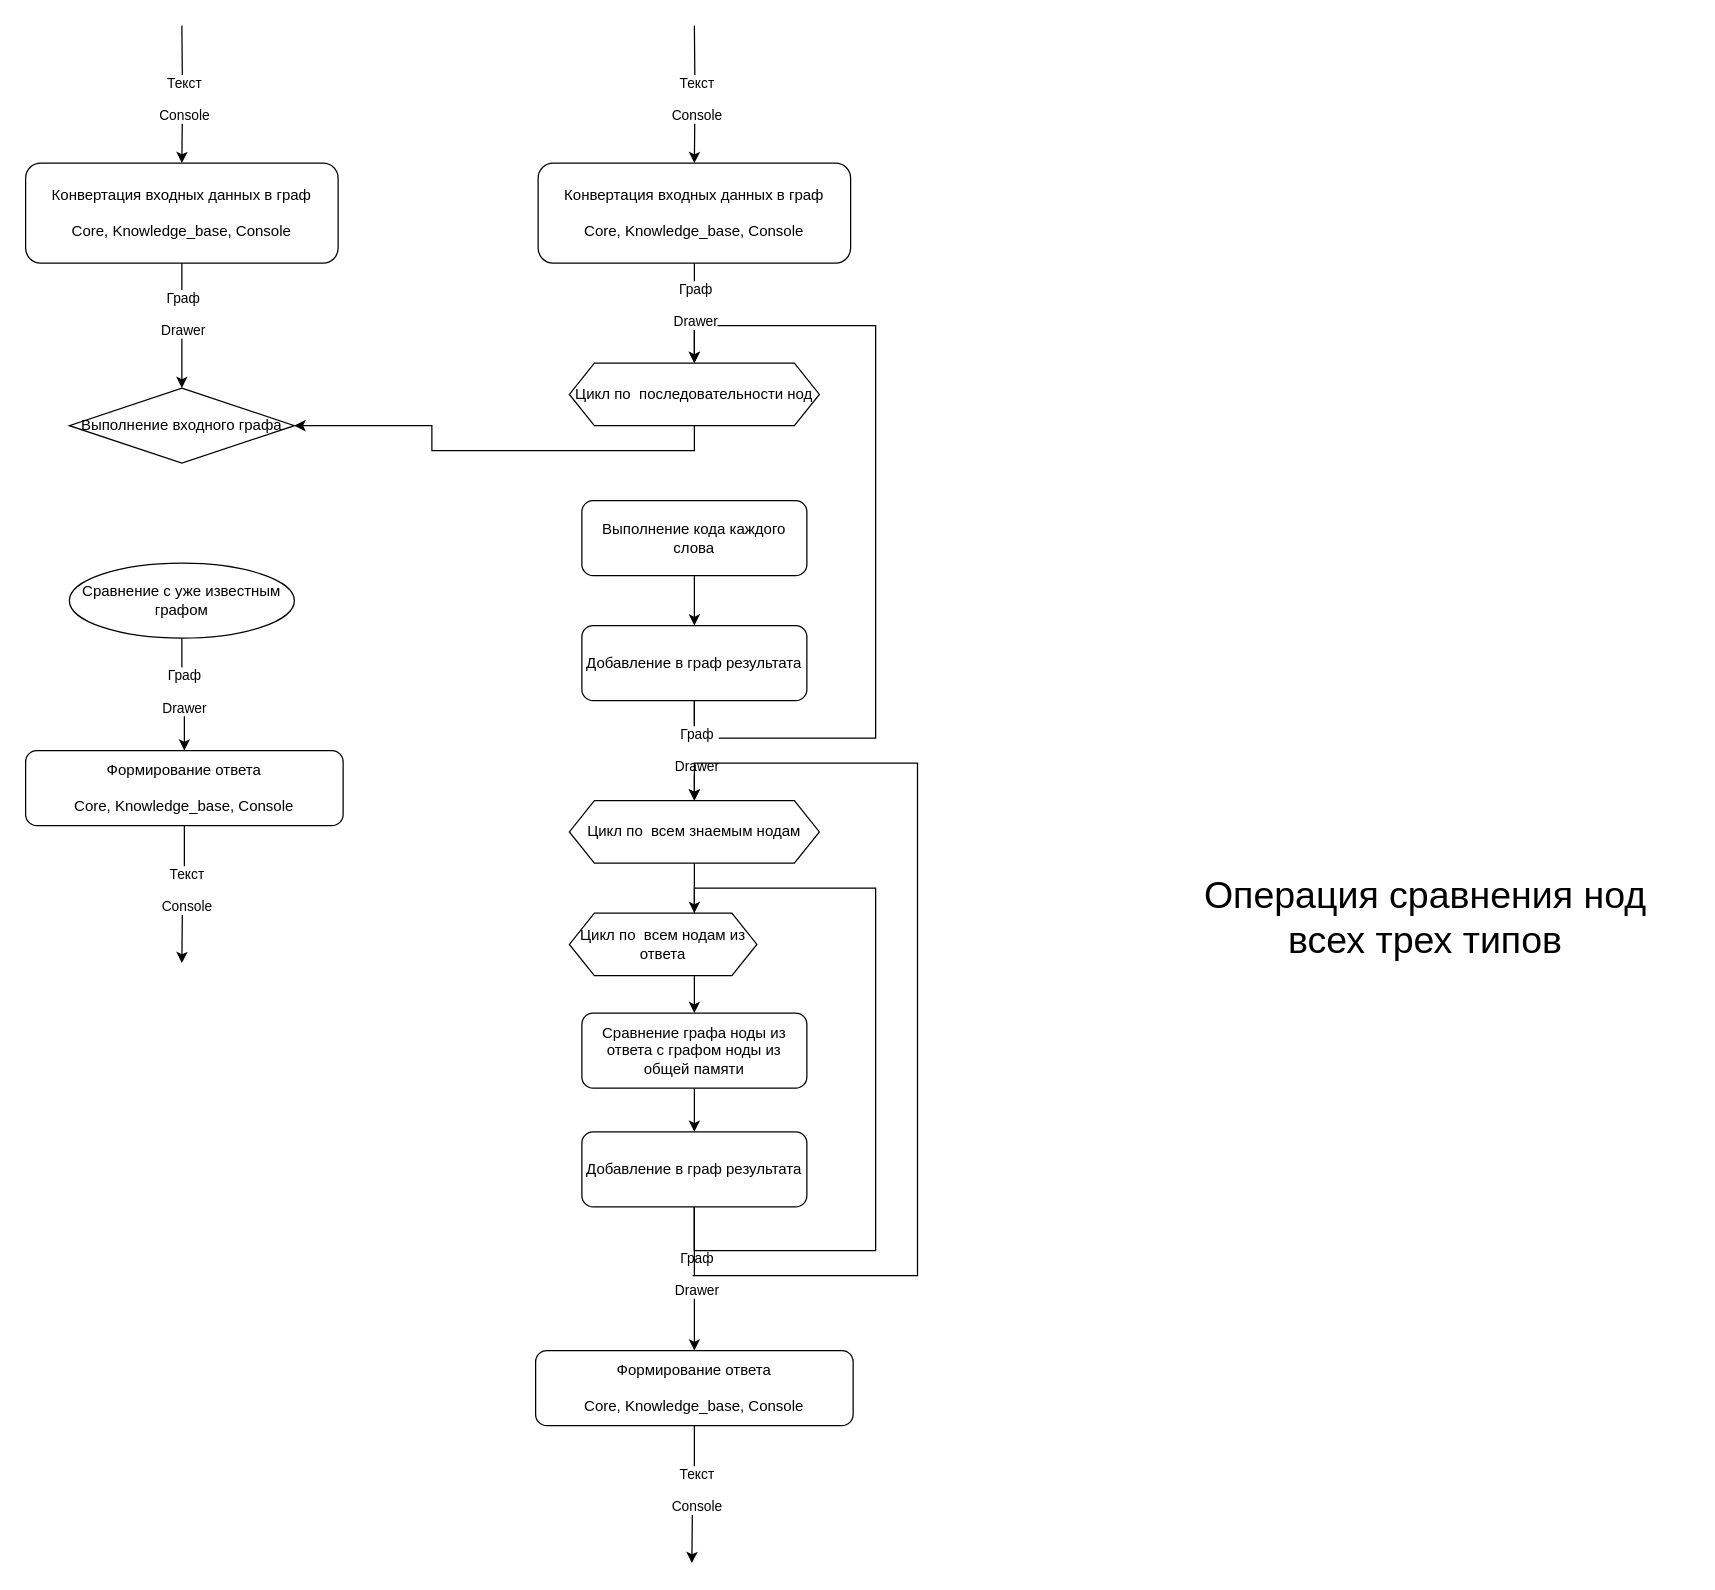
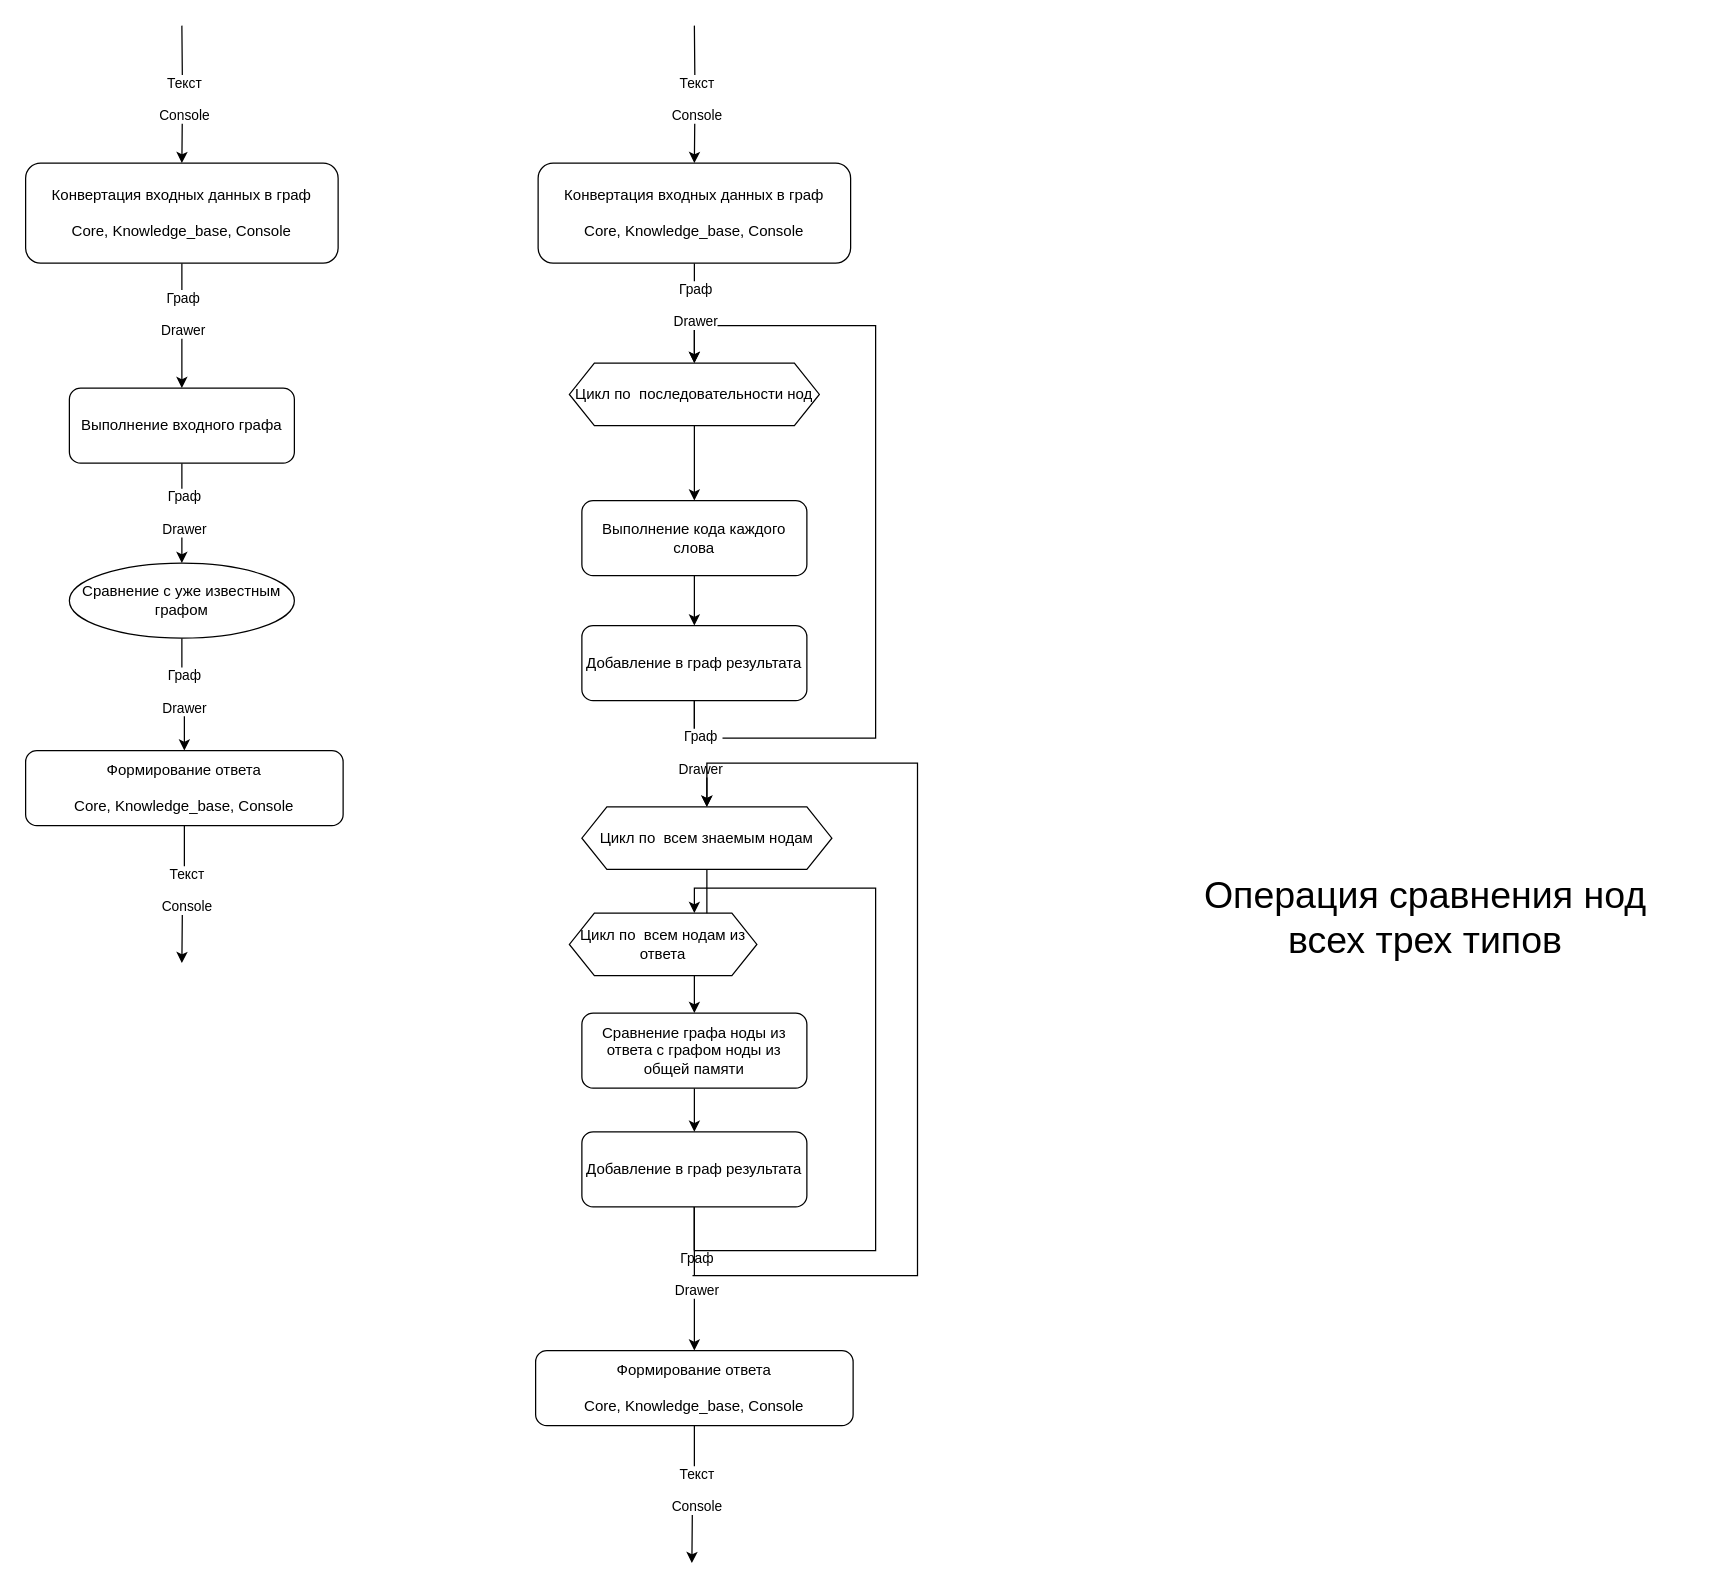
  <mxCell id="0" />
  <mxCell id="1" parent="0" />
  <mxCell id="2" style="edgeStyle=orthogonalEdgeStyle;rounded=0;orthogonalLoop=1;jettySize=auto;html=1;exitX=0.5;exitY=1;exitDx=0;exitDy=0;entryX=0.5;entryY=0;entryDx=0;entryDy=0;" edge="1" parent="1" source="4" target="7"><mxGeometry relative="1" as="geometry" /></mxCell>
  <mxCell id="3" value="Граф&lt;br&gt;&lt;br&gt;Drawer" style="edgeLabel;html=1;align=center;verticalAlign=middle;resizable=0;points=[];" vertex="1" connectable="0" parent="2"><mxGeometry x="-0.26" y="1" relative="1" as="geometry"><mxPoint x="-1" y="3" as="offset" /></mxGeometry></mxCell>
  <mxCell id="4" value="Конвертация входных данных в граф&lt;br&gt;&lt;br&gt;Core,&amp;nbsp;Knowledge_base,&amp;nbsp;Console" style="rounded=1;whiteSpace=wrap;html=1;fontSize=12;glass=0;strokeWidth=1;shadow=0;" parent="1" vertex="1"><mxGeometry x="20" y="130" width="250" height="80" as="geometry" /></mxCell>
- <mxCell id="7" value="Выполнение входного графа" style="rhombus;whiteSpace=wrap;html=1;fontSize=12;glass=0;strokeWidth=1;shadow=0;" parent="1" vertex="1"><mxGeometry x="55" y="310" width="180" height="60" as="geometry" /></mxCell>
+ <mxCell id="5" style="edgeStyle=orthogonalEdgeStyle;rounded=0;orthogonalLoop=1;jettySize=auto;html=1;exitX=0.5;exitY=1;exitDx=0;exitDy=0;entryX=0.5;entryY=0;entryDx=0;entryDy=0;" edge="1" parent="1" source="7" target="10"><mxGeometry relative="1" as="geometry" /></mxCell>
+ <mxCell id="6" value="Граф&lt;br&gt;&lt;br&gt;Drawer" style="edgeLabel;html=1;align=center;verticalAlign=middle;resizable=0;points=[];" vertex="1" connectable="0" parent="5"><mxGeometry x="-0.02" y="1" relative="1" as="geometry"><mxPoint as="offset" /></mxGeometry></mxCell>
+ <mxCell id="7" value="Выполнение входного графа" style="rounded=1;whiteSpace=wrap;html=1;fontSize=12;glass=0;strokeWidth=1;shadow=0;" parent="1" vertex="1"><mxGeometry x="55" y="310" width="180" height="60" as="geometry" /></mxCell>
  <mxCell id="8" style="edgeStyle=orthogonalEdgeStyle;rounded=0;orthogonalLoop=1;jettySize=auto;html=1;exitX=0.5;exitY=1;exitDx=0;exitDy=0;entryX=0.5;entryY=0;entryDx=0;entryDy=0;" edge="1" parent="1" source="10" target="11"><mxGeometry relative="1" as="geometry" /></mxCell>
  <mxCell id="9" value="Граф&lt;br&gt;&lt;br&gt;Drawer" style="edgeLabel;html=1;align=center;verticalAlign=middle;resizable=0;points=[];" vertex="1" connectable="0" parent="8"><mxGeometry x="-0.086" y="1" relative="1" as="geometry"><mxPoint as="offset" /></mxGeometry></mxCell>
  <mxCell id="10" value="Сравнение с уже известным графом" style="ellipse;whiteSpace=wrap;html=1;fontSize=12;glass=0;strokeWidth=1;shadow=0;" vertex="1" parent="1"><mxGeometry x="55" y="450" width="180" height="60" as="geometry" /></mxCell>
  <mxCell id="11" value="Формирование ответа&lt;br&gt;&lt;br&gt;Core,&amp;nbsp;Knowledge_base,&amp;nbsp;Console" style="rounded=1;whiteSpace=wrap;html=1;fontSize=12;glass=0;strokeWidth=1;shadow=0;" vertex="1" parent="1"><mxGeometry x="20" y="600" width="254" height="60" as="geometry" /></mxCell>
  <mxCell id="12" style="edgeStyle=orthogonalEdgeStyle;rounded=0;orthogonalLoop=1;jettySize=auto;html=1;entryX=0.5;entryY=0;entryDx=0;entryDy=0;" edge="1" parent="1" target="4"><mxGeometry relative="1" as="geometry"><mxPoint x="145" y="20" as="sourcePoint" /><mxPoint x="180" as="targetPoint" y="60" /></mxGeometry></mxCell>
  <mxCell id="13" value="Текст&lt;br&gt;&lt;br&gt;Console" style="edgeLabel;html=1;align=center;verticalAlign=middle;resizable=0;points=[];" vertex="1" connectable="0" parent="12"><mxGeometry x="0.041" y="1" relative="1" as="geometry"><mxPoint y="1" as="offset" /></mxGeometry></mxCell>
  <mxCell id="14" style="edgeStyle=orthogonalEdgeStyle;rounded=0;orthogonalLoop=1;jettySize=auto;html=1;exitX=0.5;exitY=1;exitDx=0;exitDy=0;" edge="1" parent="1" source="11"><mxGeometry relative="1" as="geometry"><mxPoint x="190" y="720" as="sourcePoint" /><mxPoint x="145" y="770" as="targetPoint" /></mxGeometry></mxCell>
  <mxCell id="15" value="Текст&lt;br&gt;&lt;br&gt;Console" style="edgeLabel;html=1;align=center;verticalAlign=middle;resizable=0;points=[];" vertex="1" connectable="0" parent="14"><mxGeometry x="-0.086" y="1" relative="1" as="geometry"><mxPoint as="offset" /></mxGeometry></mxCell>
- <mxCell id="16" style="edgeStyle=orthogonalEdgeStyle;rounded=0;orthogonalLoop=1;jettySize=auto;html=1;exitX=0.5;exitY=1;exitDx=0;exitDy=0;" edge="1" parent="1" source="17" target="7"><mxGeometry relative="1" as="geometry" /></mxCell>
+ <mxCell id="16" style="edgeStyle=orthogonalEdgeStyle;rounded=0;orthogonalLoop=1;jettySize=auto;html=1;exitX=0.5;exitY=1;exitDx=0;exitDy=0;entryX=0.5;entryY=0;entryDx=0;entryDy=0;" edge="1" parent="1" source="17" target="20"><mxGeometry relative="1" as="geometry" /></mxCell>
  <mxCell id="17" value="Цикл по&amp;nbsp; последовательности нод" style="shape=hexagon;perimeter=hexagonPerimeter2;whiteSpace=wrap;html=1;fixedSize=1;" vertex="1" parent="1"><mxGeometry x="455" y="290" width="200" height="50" as="geometry" /></mxCell>
  <mxCell id="18" style="edgeStyle=orthogonalEdgeStyle;rounded=0;orthogonalLoop=1;jettySize=auto;html=1;exitX=0.5;exitY=1;exitDx=0;exitDy=0;entryX=0.5;entryY=0;entryDx=0;entryDy=0;" edge="1" parent="1" source="21" target="17"><mxGeometry relative="1" as="geometry"><Array as="points"><mxPoint x="555" y="590" /><mxPoint x="700" y="590" /><mxPoint x="700" y="260" /><mxPoint x="555" y="260" /></Array></mxGeometry></mxCell>
  <mxCell id="19" style="edgeStyle=orthogonalEdgeStyle;rounded=0;orthogonalLoop=1;jettySize=auto;html=1;exitX=0.5;exitY=1;exitDx=0;exitDy=0;entryX=0.5;entryY=0;entryDx=0;entryDy=0;" edge="1" parent="1" source="20" target="21"><mxGeometry relative="1" as="geometry" /></mxCell>
  <mxCell id="20" value="Выполнение кода каждого слова" style="rounded=1;whiteSpace=wrap;html=1;fontSize=12;glass=0;strokeWidth=1;shadow=0;" vertex="1" parent="1"><mxGeometry x="465" y="400" width="180" height="60" as="geometry" /></mxCell>
  <mxCell id="21" value="Добавление в граф результата" style="rounded=1;whiteSpace=wrap;html=1;fontSize=12;glass=0;strokeWidth=1;shadow=0;" vertex="1" parent="1"><mxGeometry x="465" y="500" width="180" height="60" as="geometry" /></mxCell>
  <mxCell id="22" style="edgeStyle=orthogonalEdgeStyle;rounded=0;orthogonalLoop=1;jettySize=auto;html=1;exitX=0.5;exitY=1;exitDx=0;exitDy=0;entryX=0.5;entryY=0;entryDx=0;entryDy=0;" edge="1" parent="1" source="24" target="17"><mxGeometry relative="1" as="geometry"><mxPoint x="555" y="310" as="targetPoint" /></mxGeometry></mxCell>
  <mxCell id="23" value="Граф&lt;br&gt;&lt;br&gt;Drawer" style="edgeLabel;html=1;align=center;verticalAlign=middle;resizable=0;points=[];" vertex="1" connectable="0" parent="22"><mxGeometry x="-0.26" y="1" relative="1" as="geometry"><mxPoint x="-1" y="3" as="offset" /></mxGeometry></mxCell>
  <mxCell id="24" value="Конвертация входных данных в граф&lt;br&gt;&lt;br&gt;Core,&amp;nbsp;Knowledge_base,&amp;nbsp;Console" style="rounded=1;whiteSpace=wrap;html=1;fontSize=12;glass=0;strokeWidth=1;shadow=0;" vertex="1" parent="1"><mxGeometry x="430" y="130" width="250" height="80" as="geometry" /></mxCell>
  <mxCell id="25" style="edgeStyle=orthogonalEdgeStyle;rounded=0;orthogonalLoop=1;jettySize=auto;html=1;exitX=0.5;exitY=1;exitDx=0;exitDy=0;entryX=0.5;entryY=0;entryDx=0;entryDy=0;" edge="1" parent="1" source="21" target="35"><mxGeometry relative="1" as="geometry"><mxPoint x="555" y="370" as="sourcePoint" /><mxPoint x="555" y="645" as="targetPoint" /></mxGeometry></mxCell>
  <mxCell id="26" value="Граф&lt;br&gt;&lt;br&gt;Drawer" style="edgeLabel;html=1;align=center;verticalAlign=middle;resizable=0;points=[];" vertex="1" connectable="0" parent="25"><mxGeometry x="-0.02" y="1" relative="1" as="geometry"><mxPoint as="offset" /></mxGeometry></mxCell>
  <mxCell id="27" style="edgeStyle=orthogonalEdgeStyle;rounded=0;orthogonalLoop=1;jettySize=auto;html=1;exitX=0.5;exitY=1;exitDx=0;exitDy=0;entryX=0.5;entryY=0;entryDx=0;entryDy=0;" edge="1" parent="1" source="40" target="29"><mxGeometry relative="1" as="geometry"><mxPoint x="555" y="705" as="sourcePoint" /></mxGeometry></mxCell>
  <mxCell id="28" value="Граф&lt;br&gt;&lt;br&gt;Drawer" style="edgeLabel;html=1;align=center;verticalAlign=middle;resizable=0;points=[];" vertex="1" connectable="0" parent="27"><mxGeometry x="-0.086" y="1" relative="1" as="geometry"><mxPoint as="offset" /></mxGeometry></mxCell>
  <mxCell id="29" value="Формирование ответа&lt;br&gt;&lt;br&gt;Core,&amp;nbsp;Knowledge_base,&amp;nbsp;Console" style="rounded=1;whiteSpace=wrap;html=1;fontSize=12;glass=0;strokeWidth=1;shadow=0;" vertex="1" parent="1"><mxGeometry x="428" y="1080" width="254" height="60" as="geometry" /></mxCell>
  <mxCell id="30" style="edgeStyle=orthogonalEdgeStyle;rounded=0;orthogonalLoop=1;jettySize=auto;html=1;entryX=0.5;entryY=0;entryDx=0;entryDy=0;" edge="1" parent="1" target="24"><mxGeometry relative="1" as="geometry"><mxPoint x="555" y="20" as="sourcePoint" /><mxPoint x="590" as="targetPoint" y="60" /></mxGeometry></mxCell>
  <mxCell id="31" value="Текст&lt;br&gt;&lt;br&gt;Console" style="edgeLabel;html=1;align=center;verticalAlign=middle;resizable=0;points=[];" vertex="1" connectable="0" parent="30"><mxGeometry x="0.041" y="1" relative="1" as="geometry"><mxPoint y="1" as="offset" /></mxGeometry></mxCell>
  <mxCell id="32" style="edgeStyle=orthogonalEdgeStyle;rounded=0;orthogonalLoop=1;jettySize=auto;html=1;exitX=0.5;exitY=1;exitDx=0;exitDy=0;" edge="1" parent="1" source="29"><mxGeometry relative="1" as="geometry"><mxPoint x="598" y="1200" as="sourcePoint" /><mxPoint x="553" y="1250" as="targetPoint" /></mxGeometry></mxCell>
  <mxCell id="33" value="Текст&lt;br&gt;&lt;br&gt;Console" style="edgeLabel;html=1;align=center;verticalAlign=middle;resizable=0;points=[];" vertex="1" connectable="0" parent="32"><mxGeometry x="-0.086" y="1" relative="1" as="geometry"><mxPoint as="offset" /></mxGeometry></mxCell>
  <mxCell id="34" style="edgeStyle=orthogonalEdgeStyle;rounded=0;orthogonalLoop=1;jettySize=auto;html=1;exitX=0.5;exitY=1;exitDx=0;exitDy=0;entryX=0.5;entryY=0;entryDx=0;entryDy=0;" edge="1" parent="1" source="35" target="38"><mxGeometry relative="1" as="geometry" /></mxCell>
- <mxCell id="35" value="Цикл по&amp;nbsp; всем знаемым нодам" style="shape=hexagon;perimeter=hexagonPerimeter2;whiteSpace=wrap;html=1;fixedSize=1;" vertex="1" parent="1"><mxGeometry x="455" y="640" width="200" height="50" as="geometry" /></mxCell>
+ <mxCell id="35" value="Цикл по&amp;nbsp; всем знаемым нодам" style="shape=hexagon;perimeter=hexagonPerimeter2;whiteSpace=wrap;html=1;fixedSize=1;" vertex="1" parent="1"><mxGeometry x="465" y="645" width="200" height="50" as="geometry" /></mxCell>
  <mxCell id="36" style="edgeStyle=orthogonalEdgeStyle;rounded=0;orthogonalLoop=1;jettySize=auto;html=1;exitX=0.5;exitY=1;exitDx=0;exitDy=0;" edge="1" parent="1" source="40" target="41"><mxGeometry relative="1" as="geometry"><Array as="points"><mxPoint x="555" y="1000" /><mxPoint x="700" y="1000" /><mxPoint x="700" y="710" /><mxPoint x="555" y="710" /></Array><mxPoint x="555" y="1000" as="sourcePoint" /></mxGeometry></mxCell>
  <mxCell id="37" style="edgeStyle=orthogonalEdgeStyle;rounded=0;orthogonalLoop=1;jettySize=auto;html=1;exitX=0.5;exitY=1;exitDx=0;exitDy=0;entryX=0.5;entryY=0;entryDx=0;entryDy=0;" edge="1" parent="1" source="38" target="40"><mxGeometry relative="1" as="geometry" /></mxCell>
  <mxCell id="38" value="Сравнение графа ноды из ответа с графом ноды из общей памяти" style="rounded=1;whiteSpace=wrap;html=1;fontSize=12;glass=0;strokeWidth=1;shadow=0;" vertex="1" parent="1"><mxGeometry x="465" y="810" width="180" height="60" as="geometry" /></mxCell>
  <mxCell id="39" style="edgeStyle=orthogonalEdgeStyle;rounded=0;orthogonalLoop=1;jettySize=auto;html=1;exitX=0.5;exitY=1;exitDx=0;exitDy=0;entryX=0.5;entryY=0;entryDx=0;entryDy=0;" edge="1" parent="1" source="40" target="35"><mxGeometry relative="1" as="geometry"><Array as="points"><mxPoint x="553.5" y="1020" /><mxPoint x="733.5" y="1020" /><mxPoint x="733.5" y="610" /><mxPoint x="553.5" y="610" /></Array></mxGeometry></mxCell>
  <mxCell id="40" value="Добавление в граф результата" style="rounded=1;whiteSpace=wrap;html=1;fontSize=12;glass=0;strokeWidth=1;shadow=0;" vertex="1" parent="1"><mxGeometry x="465" y="905" width="180" height="60" as="geometry" /></mxCell>
  <mxCell id="41" value="Цикл по&amp;nbsp; всем нодам из ответа" style="shape=hexagon;perimeter=hexagonPerimeter2;whiteSpace=wrap;html=1;fixedSize=1;" vertex="1" parent="1"><mxGeometry x="455" y="730" width="150" height="50" as="geometry" /></mxCell>
  <mxCell id="42" value="&lt;span style=&quot;font-size: 30px;&quot;&gt;Операция сравнения нод всех трех типов&lt;/span&gt;" style="text;html=1;strokeColor=none;fillColor=none;align=center;verticalAlign=middle;whiteSpace=wrap;rounded=0;" vertex="1" parent="1"><mxGeometry x="930" y="600" width="420" height="265" as="geometry" /></mxCell>
